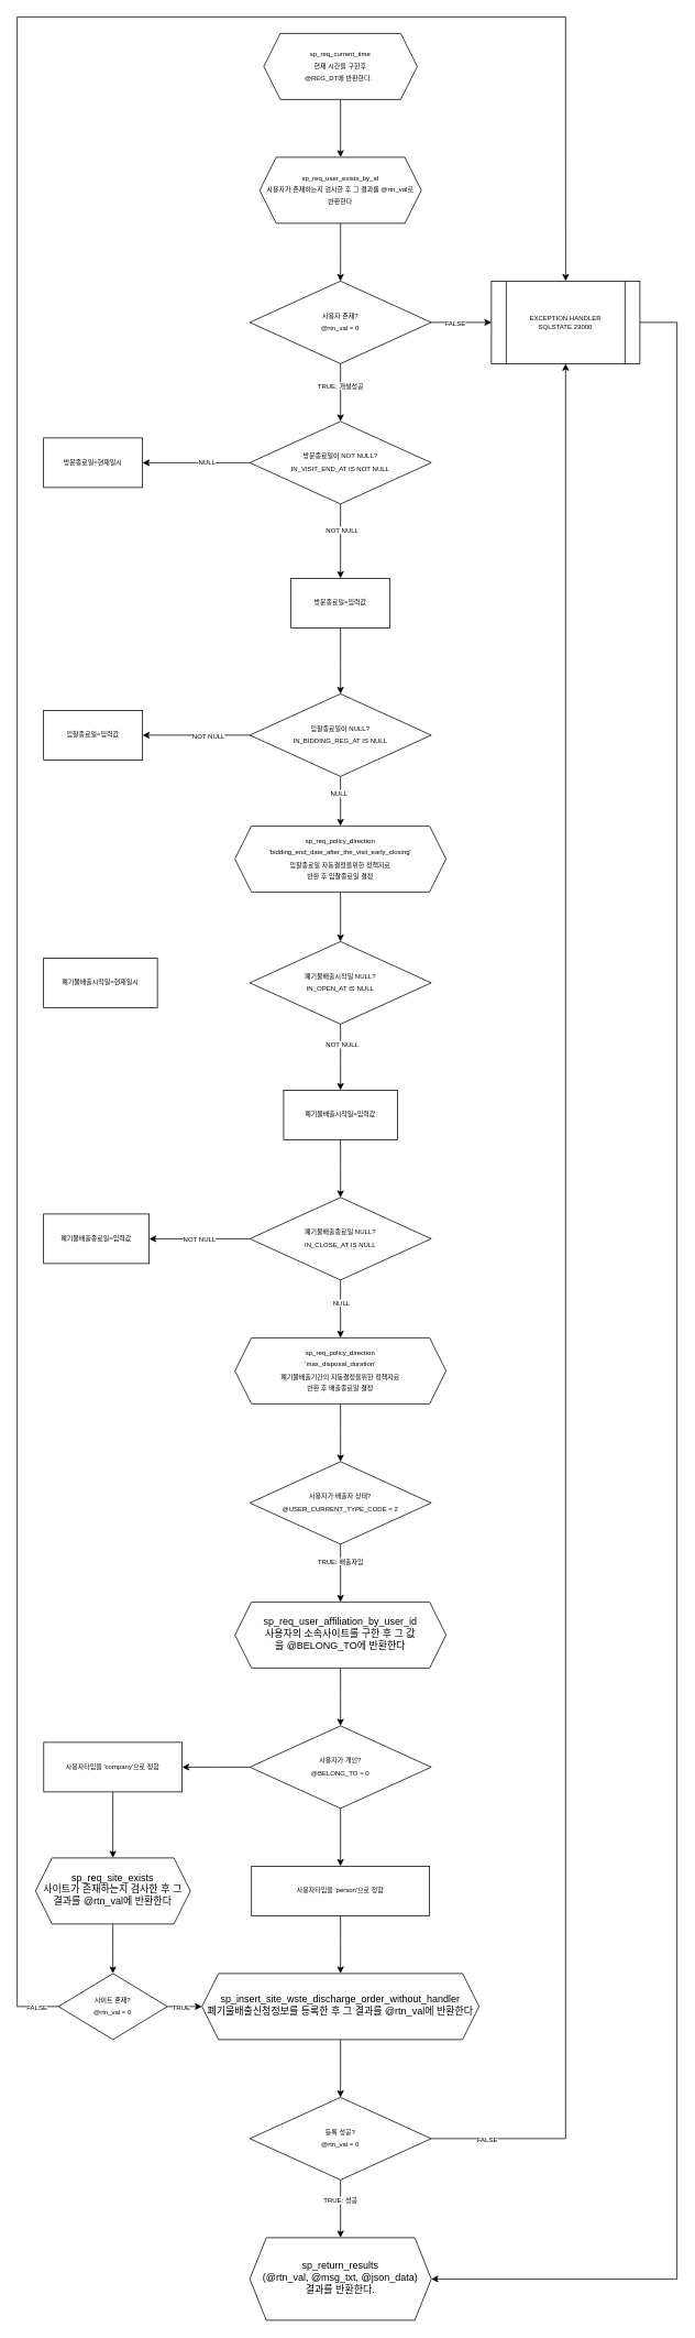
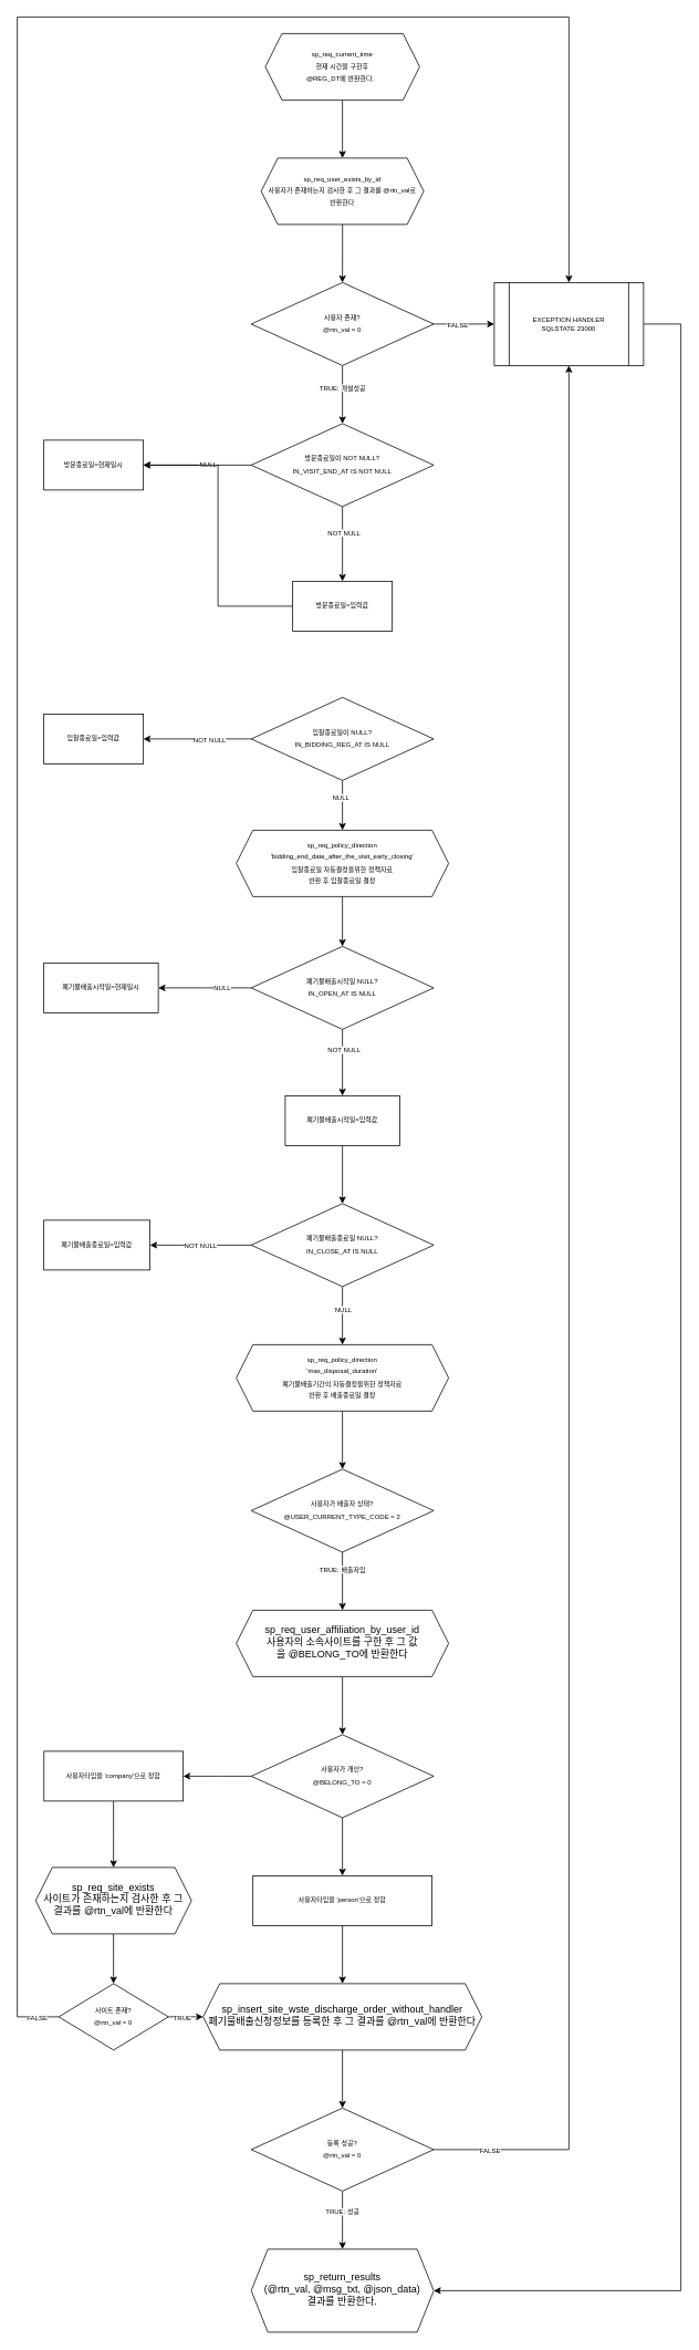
  <mxCell id="0" />
  <mxCell id="1" parent="0" />
  <mxCell id="2" value="" style="edgeStyle=orthogonalEdgeStyle;rounded=0;orthogonalLoop=1;jettySize=auto;html=1;fontSize=8;entryX=0.5;entryY=0;entryDx=0;entryDy=0;" edge="1" parent="1" source="3" target="7"><mxGeometry relative="1" as="geometry"><mxPoint x="435.1" y="170" as="targetPoint" /></mxGeometry></mxCell>
  <mxCell id="3" value="&lt;span style=&quot;font-size: 8px&quot;&gt;sp_req_current_time&lt;/span&gt;&lt;br style=&quot;font-size: 8px&quot;&gt;&lt;span style=&quot;font-size: 8px&quot;&gt;현재 시간을 구한후&lt;/span&gt;&lt;br style=&quot;font-size: 8px&quot;&gt;&lt;span style=&quot;font-size: 8px&quot;&gt;@REG_DT에 반환한다.&amp;nbsp;&amp;nbsp;&lt;/span&gt;" style="shape=hexagon;perimeter=hexagonPerimeter2;whiteSpace=wrap;html=1;fixedSize=1;shadow=0;strokeWidth=1;spacing=6;spacingTop=-4;" vertex="1" parent="1"><mxGeometry x="319.03" y="40" width="186" height="80" as="geometry" /></mxCell>
  <mxCell id="4" style="edgeStyle=elbowEdgeStyle;rounded=0;orthogonalLoop=1;jettySize=auto;html=1;exitX=1;exitY=0.5;exitDx=0;exitDy=0;entryX=1;entryY=0.5;entryDx=0;entryDy=0;fontSize=8;" edge="1" parent="1" source="5" target="62"><mxGeometry relative="1" as="geometry"><Array as="points"><mxPoint x="820" y="1520" /></Array></mxGeometry></mxCell>
  <mxCell id="5" value="EXCEPTION HANDLER&lt;br&gt;SQLSTATE 23000" style="shape=process;whiteSpace=wrap;html=1;backgroundOutline=1;fontSize=8;" vertex="1" parent="1"><mxGeometry x="595.03" y="340" width="180" height="100" as="geometry" /></mxCell>
  <mxCell id="6" value="" style="edgeStyle=orthogonalEdgeStyle;rounded=0;orthogonalLoop=1;jettySize=auto;html=1;" edge="1" parent="1" source="7" target="12"><mxGeometry relative="1" as="geometry" /></mxCell>
  <mxCell id="7" value="&lt;span style=&quot;font-size: 8px&quot;&gt;sp_req_user_exists_by_id&lt;/span&gt;&lt;br&gt;&lt;span style=&quot;font-size: 8px&quot;&gt;사용자가 존재하는지 검사한 후 그 결과를 @rtn_val로 반환한다&lt;/span&gt;" style="shape=hexagon;perimeter=hexagonPerimeter2;whiteSpace=wrap;html=1;fixedSize=1;shadow=0;strokeWidth=1;spacing=6;spacingTop=-4;" vertex="1" parent="1"><mxGeometry x="314.06" y="190" width="195.94" height="80" as="geometry" /></mxCell>
  <mxCell id="8" style="edgeStyle=orthogonalEdgeStyle;rounded=0;orthogonalLoop=1;jettySize=auto;html=1;entryX=0;entryY=0.5;entryDx=0;entryDy=0;fontSize=8;" edge="1" parent="1" source="12" target="5"><mxGeometry relative="1" as="geometry" /></mxCell>
  <mxCell id="9" value="FALSE" style="edgeLabel;html=1;align=center;verticalAlign=middle;resizable=0;points=[];fontSize=8;" vertex="1" connectable="0" parent="8"><mxGeometry x="-0.782" relative="1" as="geometry"><mxPoint x="20" as="offset" /></mxGeometry></mxCell>
  <mxCell id="10" value="" style="edgeStyle=orthogonalEdgeStyle;rounded=0;orthogonalLoop=1;jettySize=auto;html=1;fontSize=8;entryX=0.5;entryY=0;entryDx=0;entryDy=0;" edge="1" parent="1" source="12" target="17"><mxGeometry relative="1" as="geometry"><mxPoint x="460" y="490" as="targetPoint" /></mxGeometry></mxCell>
  <mxCell id="11" value="TRUE: 개설성공" style="edgeLabel;html=1;align=center;verticalAlign=middle;resizable=0;points=[];fontSize=8;" vertex="1" connectable="0" parent="10"><mxGeometry x="-0.258" y="-1" relative="1" as="geometry"><mxPoint as="offset" /></mxGeometry></mxCell>
  <mxCell id="12" value="&lt;font style=&quot;font-size: 8px&quot;&gt;사용자 존재?&lt;br&gt;@rtn_val = 0&lt;/font&gt;" style="rhombus;whiteSpace=wrap;html=1;shadow=0;strokeWidth=1;spacing=6;spacingTop=-4;" vertex="1" parent="1"><mxGeometry x="302.03" y="340" width="220" height="100" as="geometry" /></mxCell>
  <mxCell id="13" value="" style="edgeStyle=orthogonalEdgeStyle;rounded=0;orthogonalLoop=1;jettySize=auto;html=1;fontSize=8;entryX=0.5;entryY=0;entryDx=0;entryDy=0;" edge="1" parent="1" source="17" target="42"><mxGeometry relative="1" as="geometry"><mxPoint x="440" y="660" as="targetPoint" /></mxGeometry></mxCell>
  <mxCell id="14" value="NOT NULL" style="edgeLabel;html=1;align=center;verticalAlign=middle;resizable=0;points=[];fontSize=8;" vertex="1" connectable="0" parent="13"><mxGeometry x="-0.31" relative="1" as="geometry"><mxPoint x="1" as="offset" /></mxGeometry></mxCell>
  <mxCell id="15" value="" style="edgeStyle=elbowEdgeStyle;rounded=0;orthogonalLoop=1;jettySize=auto;html=1;fontSize=8;" edge="1" parent="1" source="17" target="18"><mxGeometry relative="1" as="geometry" /></mxCell>
  <mxCell id="16" value="NULL" style="edgeLabel;html=1;align=center;verticalAlign=middle;resizable=0;points=[];fontSize=8;" vertex="1" connectable="0" parent="15"><mxGeometry x="-0.19" y="-1" relative="1" as="geometry"><mxPoint as="offset" /></mxGeometry></mxCell>
  <mxCell id="17" value="&lt;font style=&quot;font-size: 8px&quot;&gt;방문종료일이 NOT NULL?&lt;br&gt;IN_VISIT_END_AT IS NOT NULL&lt;/font&gt;" style="rhombus;whiteSpace=wrap;html=1;shadow=0;strokeWidth=1;spacing=6;spacingTop=-4;" vertex="1" parent="1"><mxGeometry x="302.03" y="510" width="220" height="100" as="geometry" /></mxCell>
  <mxCell id="18" value="&lt;font style=&quot;font-size: 8px&quot;&gt;방문종료일=현재일시&lt;/font&gt;" style="whiteSpace=wrap;html=1;shadow=0;strokeWidth=1;spacing=6;spacingTop=-4;" vertex="1" parent="1"><mxGeometry x="52.03" y="530" width="120" height="60" as="geometry" /></mxCell>
  <mxCell id="19" style="edgeStyle=elbowEdgeStyle;rounded=0;orthogonalLoop=1;jettySize=auto;html=1;entryX=0.5;entryY=0;entryDx=0;entryDy=0;fontSize=8;" edge="1" parent="1" source="23" target="25"><mxGeometry relative="1" as="geometry" /></mxCell>
  <mxCell id="20" value="NULL" style="edgeLabel;html=1;align=center;verticalAlign=middle;resizable=0;points=[];fontSize=8;" vertex="1" connectable="0" parent="19"><mxGeometry x="-0.296" y="-2" relative="1" as="geometry"><mxPoint x="-1" as="offset" /></mxGeometry></mxCell>
  <mxCell id="21" value="" style="edgeStyle=elbowEdgeStyle;rounded=0;orthogonalLoop=1;jettySize=auto;html=1;fontSize=8;" edge="1" parent="1" source="23" target="26"><mxGeometry relative="1" as="geometry" /></mxCell>
  <mxCell id="22" value="NOT NULL" style="edgeLabel;html=1;align=center;verticalAlign=middle;resizable=0;points=[];fontSize=8;" vertex="1" connectable="0" parent="21"><mxGeometry x="-0.219" relative="1" as="geometry"><mxPoint as="offset" /></mxGeometry></mxCell>
  <mxCell id="23" value="&lt;font style=&quot;font-size: 8px&quot;&gt;입찰종료일이 NULL?&lt;br&gt;IN_BIDDING_REG_AT IS NULL&lt;/font&gt;" style="rhombus;whiteSpace=wrap;html=1;shadow=0;strokeWidth=1;spacing=6;spacingTop=-4;" vertex="1" parent="1"><mxGeometry x="302.03" y="840" width="220" height="100" as="geometry" /></mxCell>
  <mxCell id="24" value="" style="edgeStyle=elbowEdgeStyle;rounded=0;orthogonalLoop=1;jettySize=auto;html=1;fontSize=8;entryX=0.5;entryY=0;entryDx=0;entryDy=0;" edge="1" parent="1" source="25" target="31"><mxGeometry relative="1" as="geometry"><mxPoint x="460" y="1120" as="targetPoint" /></mxGeometry></mxCell>
  <mxCell id="25" value="&lt;span style=&quot;font-size: 8px&quot;&gt;sp_req_policy_direction&lt;/span&gt;&lt;br&gt;&lt;span style=&quot;font-size: 8px&quot;&gt;'bidding_end_date_after_the_visit_early_closing'&lt;br&gt;입찰종료일 자동결정을위한 정책자료 &lt;br&gt;반환 후 입찰종료일 결정&lt;br&gt;&lt;/span&gt;" style="shape=hexagon;perimeter=hexagonPerimeter2;whiteSpace=wrap;html=1;fixedSize=1;shadow=0;strokeWidth=1;spacing=6;spacingTop=-4;" vertex="1" parent="1"><mxGeometry x="284.06" y="1000" width="255.94" height="80" as="geometry" /></mxCell>
  <mxCell id="26" value="&lt;span style=&quot;font-size: 8px&quot;&gt;입찰종료일=&lt;/span&gt;&lt;span style=&quot;font-size: 8px&quot;&gt;입력값&lt;/span&gt;" style="whiteSpace=wrap;html=1;shadow=0;strokeWidth=1;spacing=6;spacingTop=-4;" vertex="1" parent="1"><mxGeometry x="52.03" y="860" width="120" height="60" as="geometry" /></mxCell>
+ <mxCell id="27" style="edgeStyle=elbowEdgeStyle;rounded=0;orthogonalLoop=1;jettySize=auto;html=1;fontSize=8;" edge="1" parent="1" source="31" target="32"><mxGeometry relative="1" as="geometry" /></mxCell>
+ <mxCell id="28" value="NULL" style="edgeLabel;html=1;align=center;verticalAlign=middle;resizable=0;points=[];fontSize=8;" vertex="1" connectable="0" parent="27"><mxGeometry x="-0.363" y="-1" relative="1" as="geometry"><mxPoint as="offset" /></mxGeometry></mxCell>
  <mxCell id="29" value="" style="edgeStyle=elbowEdgeStyle;rounded=0;orthogonalLoop=1;jettySize=auto;html=1;fontSize=8;" edge="1" parent="1" source="31" target="44"><mxGeometry relative="1" as="geometry" /></mxCell>
  <mxCell id="30" value="NOT NULL" style="edgeLabel;html=1;align=center;verticalAlign=middle;resizable=0;points=[];fontSize=8;" vertex="1" connectable="0" parent="29"><mxGeometry x="-0.37" y="1" relative="1" as="geometry"><mxPoint as="offset" /></mxGeometry></mxCell>
  <mxCell id="31" value="&lt;font style=&quot;font-size: 8px&quot;&gt;폐기물배출시작일 NULL?&lt;br&gt;IN_OPEN_AT IS NULL&lt;/font&gt;" style="rhombus;whiteSpace=wrap;html=1;shadow=0;strokeWidth=1;spacing=6;spacingTop=-4;" vertex="1" parent="1"><mxGeometry x="302.03" y="1140" width="220" height="100" as="geometry" /></mxCell>
  <mxCell id="32" value="&lt;span style=&quot;font-size: 8px&quot;&gt;폐기물배출시작일=현재일시&lt;/span&gt;" style="whiteSpace=wrap;html=1;shadow=0;strokeWidth=1;spacing=6;spacingTop=-4;" vertex="1" parent="1"><mxGeometry x="52.03" y="1160" width="137.97" height="60" as="geometry" /></mxCell>
  <mxCell id="33" style="edgeStyle=elbowEdgeStyle;rounded=0;orthogonalLoop=1;jettySize=auto;html=1;entryX=1;entryY=0.5;entryDx=0;entryDy=0;fontSize=8;" edge="1" parent="1" source="37" target="38"><mxGeometry relative="1" as="geometry" /></mxCell>
  <mxCell id="34" value="NOT NULL" style="edgeLabel;html=1;align=center;verticalAlign=middle;resizable=0;points=[];fontSize=8;" vertex="1" connectable="0" parent="33"><mxGeometry x="-0.449" y="1" relative="1" as="geometry"><mxPoint x="-28" y="-1" as="offset" /></mxGeometry></mxCell>
  <mxCell id="35" value="" style="edgeStyle=elbowEdgeStyle;rounded=0;orthogonalLoop=1;jettySize=auto;html=1;fontSize=8;" edge="1" parent="1" source="37" target="40"><mxGeometry relative="1" as="geometry" /></mxCell>
  <mxCell id="36" value="NULL" style="edgeLabel;html=1;align=center;verticalAlign=middle;resizable=0;points=[];fontSize=8;" vertex="1" connectable="0" parent="35"><mxGeometry x="-0.193" relative="1" as="geometry"><mxPoint as="offset" /></mxGeometry></mxCell>
  <mxCell id="37" value="&lt;font style=&quot;font-size: 8px&quot;&gt;폐기물배출종료일 NULL?&lt;br&gt;IN_CLOSE_AT IS NULL&lt;/font&gt;" style="rhombus;whiteSpace=wrap;html=1;shadow=0;strokeWidth=1;spacing=6;spacingTop=-4;" vertex="1" parent="1"><mxGeometry x="302.03" y="1450" width="220" height="100" as="geometry" /></mxCell>
  <mxCell id="38" value="&lt;span style=&quot;font-size: 8px&quot;&gt;폐기물배출종료일=&lt;/span&gt;&lt;span style=&quot;font-size: 8px&quot;&gt;입력값&lt;/span&gt;" style="whiteSpace=wrap;html=1;shadow=0;strokeWidth=1;spacing=6;spacingTop=-4;" vertex="1" parent="1"><mxGeometry x="52.03" y="1470" width="127.97" height="60" as="geometry" /></mxCell>
  <mxCell id="39" value="" style="edgeStyle=elbowEdgeStyle;rounded=0;orthogonalLoop=1;jettySize=auto;html=1;fontSize=8;" edge="1" parent="1" source="40" target="47"><mxGeometry relative="1" as="geometry" /></mxCell>
  <mxCell id="40" value="&lt;span style=&quot;font-size: 8px&quot;&gt;sp_req_policy_direction&lt;/span&gt;&lt;br&gt;&lt;span style=&quot;font-size: 8px&quot;&gt;'max_disposal_duration'&lt;/span&gt;&lt;br&gt;&lt;span style=&quot;font-size: 8px&quot;&gt;폐기물배출기간의 자동결정을위한 정책자료 &lt;/span&gt;&lt;br&gt;&lt;span style=&quot;font-size: 8px&quot;&gt;반환 후 배출종료일 결정&lt;/span&gt;" style="shape=hexagon;perimeter=hexagonPerimeter2;whiteSpace=wrap;html=1;fixedSize=1;shadow=0;strokeWidth=1;spacing=6;spacingTop=-4;" vertex="1" parent="1"><mxGeometry x="284.06" y="1620" width="255.94" height="80" as="geometry" /></mxCell>
- <mxCell id="41" value="" style="edgeStyle=elbowEdgeStyle;rounded=0;orthogonalLoop=1;jettySize=auto;html=1;fontSize=8;" edge="1" parent="1" source="42" target="23"><mxGeometry relative="1" as="geometry" /></mxCell>
+ <mxCell id="41" value="" style="edgeStyle=elbowEdgeStyle;rounded=0;orthogonalLoop=1;jettySize=auto;html=1;fontSize=8;" edge="1" parent="1" source="42" target="18"><mxGeometry relative="1" as="geometry" /></mxCell>
  <mxCell id="42" value="&lt;font style=&quot;font-size: 8px&quot;&gt;방문종료일=입력값&lt;/font&gt;" style="whiteSpace=wrap;html=1;shadow=0;strokeWidth=1;spacing=6;spacingTop=-4;" vertex="1" parent="1"><mxGeometry x="352.03" y="700" width="120" height="60" as="geometry" /></mxCell>
  <mxCell id="43" value="" style="edgeStyle=elbowEdgeStyle;rounded=0;orthogonalLoop=1;jettySize=auto;html=1;fontSize=8;" edge="1" parent="1" source="44" target="37"><mxGeometry relative="1" as="geometry" /></mxCell>
  <mxCell id="44" value="&lt;span style=&quot;font-size: 8px&quot;&gt;폐기물배출시작일=입력값&lt;/span&gt;" style="whiteSpace=wrap;html=1;shadow=0;strokeWidth=1;spacing=6;spacingTop=-4;" vertex="1" parent="1"><mxGeometry x="343.05" y="1320" width="137.97" height="60" as="geometry" /></mxCell>
  <mxCell id="45" value="" style="edgeStyle=elbowEdgeStyle;rounded=0;orthogonalLoop=1;jettySize=auto;html=1;fontSize=8;entryX=0.5;entryY=0;entryDx=0;entryDy=0;" edge="1" parent="1" source="47" target="49"><mxGeometry relative="1" as="geometry"><mxPoint x="500" y="1900" as="targetPoint" /></mxGeometry></mxCell>
  <mxCell id="46" value="TRUE: 배출자임" style="edgeLabel;html=1;align=center;verticalAlign=middle;resizable=0;points=[];fontSize=8;" vertex="1" connectable="0" parent="45"><mxGeometry x="-0.389" y="-1" relative="1" as="geometry"><mxPoint as="offset" /></mxGeometry></mxCell>
  <mxCell id="47" value="&lt;span style=&quot;font-size: 8px&quot;&gt;사용자가 배출자 상태?&lt;/span&gt;&lt;br&gt;&lt;span style=&quot;font-size: 8px&quot;&gt;@USER_CURRENT_TYPE_CODE = 2&lt;/span&gt;" style="rhombus;whiteSpace=wrap;html=1;shadow=0;strokeWidth=1;spacing=6;spacingTop=-4;" vertex="1" parent="1"><mxGeometry x="302.03" y="1770" width="220" height="100" as="geometry" /></mxCell>
  <mxCell id="48" value="" style="edgeStyle=elbowEdgeStyle;rounded=0;orthogonalLoop=1;jettySize=auto;html=1;fontSize=8;" edge="1" parent="1" source="49" target="52"><mxGeometry relative="1" as="geometry" /></mxCell>
  <mxCell id="49" value="sp_req_user_affiliation_by_user_id&lt;br&gt;사용자의 소속사이트를 구한 후 그 값을&amp;nbsp;@BELONG_TO에 반환한다" style="shape=hexagon;perimeter=hexagonPerimeter2;whiteSpace=wrap;html=1;fixedSize=1;shadow=0;strokeWidth=1;spacing=6;spacingTop=-4;" vertex="1" parent="1"><mxGeometry x="284.07" y="1940" width="255.94" height="80" as="geometry" /></mxCell>
  <mxCell id="50" value="" style="edgeStyle=elbowEdgeStyle;rounded=0;orthogonalLoop=1;jettySize=auto;html=1;fontSize=8;" edge="1" parent="1" source="52" target="54"><mxGeometry relative="1" as="geometry" /></mxCell>
  <mxCell id="51" value="" style="edgeStyle=elbowEdgeStyle;rounded=0;orthogonalLoop=1;jettySize=auto;html=1;fontSize=8;" edge="1" parent="1" source="52" target="64"><mxGeometry relative="1" as="geometry" /></mxCell>
  <mxCell id="52" value="&lt;span style=&quot;font-size: 8px&quot;&gt;사용자가 개인?&lt;/span&gt;&lt;br&gt;&lt;span style=&quot;font-size: 8px&quot;&gt;@BELONG_TO = 0&lt;/span&gt;" style="rhombus;whiteSpace=wrap;html=1;shadow=0;strokeWidth=1;spacing=6;spacingTop=-4;" vertex="1" parent="1"><mxGeometry x="302.03" y="2090" width="220" height="100" as="geometry" /></mxCell>
  <mxCell id="53" value="" style="edgeStyle=elbowEdgeStyle;rounded=0;orthogonalLoop=1;jettySize=auto;html=1;fontSize=8;" edge="1" parent="1" source="54" target="56"><mxGeometry relative="1" as="geometry" /></mxCell>
  <mxCell id="54" value="&lt;span style=&quot;font-size: 8px&quot;&gt;사용자타입을 'person'으로 정함&lt;/span&gt;" style="whiteSpace=wrap;html=1;shadow=0;strokeWidth=1;spacing=6;spacingTop=-4;" vertex="1" parent="1"><mxGeometry x="304.09" y="2260" width="215.91" height="60" as="geometry" /></mxCell>
  <mxCell id="55" value="" style="edgeStyle=elbowEdgeStyle;rounded=0;orthogonalLoop=1;jettySize=auto;html=1;fontSize=8;" edge="1" parent="1" source="56" target="61"><mxGeometry relative="1" as="geometry" /></mxCell>
  <mxCell id="56" value="sp_insert_site_wste_discharge_order_without_handler&lt;br&gt;폐기물배출신청정보를 등록한 후 그 결과를&amp;nbsp;@rtn_val에 반환한다" style="shape=hexagon;perimeter=hexagonPerimeter2;whiteSpace=wrap;html=1;fixedSize=1;shadow=0;strokeWidth=1;spacing=6;spacingTop=-4;" vertex="1" parent="1"><mxGeometry x="244.06" y="2390" width="335.94" height="80" as="geometry" /></mxCell>
  <mxCell id="57" style="edgeStyle=elbowEdgeStyle;rounded=0;orthogonalLoop=1;jettySize=auto;html=1;entryX=0.5;entryY=1;entryDx=0;entryDy=0;fontSize=8;" edge="1" parent="1" source="61" target="5"><mxGeometry relative="1" as="geometry"><Array as="points"><mxPoint x="685" y="690" /></Array></mxGeometry></mxCell>
  <mxCell id="58" value="FALSE" style="edgeLabel;html=1;align=center;verticalAlign=middle;resizable=0;points=[];fontSize=8;" vertex="1" connectable="0" parent="57"><mxGeometry x="-0.942" y="-1" relative="1" as="geometry"><mxPoint as="offset" /></mxGeometry></mxCell>
  <mxCell id="59" value="" style="edgeStyle=elbowEdgeStyle;rounded=0;orthogonalLoop=1;jettySize=auto;html=1;fontSize=8;" edge="1" parent="1" source="61" target="62"><mxGeometry relative="1" as="geometry" /></mxCell>
  <mxCell id="60" value="TRUE: 성공" style="edgeLabel;html=1;align=center;verticalAlign=middle;resizable=0;points=[];fontSize=8;" vertex="1" connectable="0" parent="59"><mxGeometry x="-0.3" y="-1" relative="1" as="geometry"><mxPoint as="offset" /></mxGeometry></mxCell>
  <mxCell id="61" value="&lt;span style=&quot;font-size: 8px&quot;&gt;등록 성공?&lt;/span&gt;&lt;br&gt;&lt;span style=&quot;font-size: 8px&quot;&gt;@rtn_val = 0&lt;/span&gt;" style="rhombus;whiteSpace=wrap;html=1;shadow=0;strokeWidth=1;spacing=6;spacingTop=-4;" vertex="1" parent="1"><mxGeometry x="302.03" y="2540" width="220" height="100" as="geometry" /></mxCell>
  <mxCell id="62" value="sp_return_results&lt;br&gt;(@rtn_val, @msg_txt, @json_data)&lt;br&gt;결과를 반환한다." style="shape=hexagon;perimeter=hexagonPerimeter2;whiteSpace=wrap;html=1;fixedSize=1;shadow=0;strokeWidth=1;spacing=6;spacingTop=-4;" vertex="1" parent="1"><mxGeometry x="302.05" y="2710" width="220" height="100" as="geometry" /></mxCell>
  <mxCell id="63" value="" style="edgeStyle=elbowEdgeStyle;rounded=0;orthogonalLoop=1;jettySize=auto;html=1;fontSize=8;" edge="1" parent="1" source="64" target="66"><mxGeometry relative="1" as="geometry" /></mxCell>
  <mxCell id="64" value="&lt;span style=&quot;font-size: 8px&quot;&gt;사용자타입을 'company'으로 정함&lt;/span&gt;" style="whiteSpace=wrap;html=1;shadow=0;strokeWidth=1;spacing=6;spacingTop=-4;" vertex="1" parent="1"><mxGeometry x="52.21" y="2110" width="167.79" height="60" as="geometry" /></mxCell>
  <mxCell id="65" value="" style="edgeStyle=elbowEdgeStyle;rounded=0;orthogonalLoop=1;jettySize=auto;html=1;fontSize=8;" edge="1" parent="1" source="66" target="69"><mxGeometry relative="1" as="geometry" /></mxCell>
  <mxCell id="66" value="sp_req_site_exists&lt;br&gt;사이트가 존재하는지 검사한 후 그 결과를&amp;nbsp;@rtn_val에 반환한다" style="shape=hexagon;perimeter=hexagonPerimeter2;whiteSpace=wrap;html=1;fixedSize=1;shadow=0;strokeWidth=1;spacing=6;spacingTop=-4;" vertex="1" parent="1"><mxGeometry x="42.22" y="2250" width="187.78" height="80" as="geometry" /></mxCell>
  <mxCell id="67" value="" style="edgeStyle=elbowEdgeStyle;rounded=0;orthogonalLoop=1;jettySize=auto;html=1;fontSize=8;" edge="1" parent="1" source="69" target="56"><mxGeometry relative="1" as="geometry" /></mxCell>
  <mxCell id="68" value="TRUE" style="edgeLabel;html=1;align=center;verticalAlign=middle;resizable=0;points=[];fontSize=8;" vertex="1" connectable="0" parent="67"><mxGeometry x="-0.406" y="1" relative="1" as="geometry"><mxPoint x="4" y="1" as="offset" /></mxGeometry></mxCell>
  <mxCell id="69" value="&lt;span style=&quot;font-size: 8px&quot;&gt;사이트 존재?&lt;br&gt;&lt;/span&gt;&lt;span style=&quot;font-size: 8px&quot;&gt;@rtn_val = 0&lt;/span&gt;&lt;span style=&quot;font-size: 8px&quot;&gt;&lt;br&gt;&lt;/span&gt;" style="rhombus;whiteSpace=wrap;html=1;shadow=0;strokeWidth=1;spacing=6;spacingTop=-4;" vertex="1" parent="1"><mxGeometry x="70" y="2390" width="132.22" height="80" as="geometry" /></mxCell>
  <mxCell id="70" style="edgeStyle=orthogonalEdgeStyle;rounded=0;orthogonalLoop=1;jettySize=auto;html=1;fontSize=8;entryX=0.5;entryY=0;entryDx=0;entryDy=0;exitX=0;exitY=0.5;exitDx=0;exitDy=0;" edge="1" parent="1" source="69" target="5"><mxGeometry relative="1" as="geometry"><mxPoint x="80" y="2220" as="sourcePoint" /><mxPoint x="719.93" y="220" as="targetPoint" /><Array as="points"><mxPoint x="20" y="2430" /><mxPoint x="20" y="20" /><mxPoint x="685" y="20" /></Array></mxGeometry></mxCell>
  <mxCell id="71" value="FALSE" style="edgeLabel;html=1;align=center;verticalAlign=middle;resizable=0;points=[];fontSize=8;" vertex="1" connectable="0" parent="70"><mxGeometry x="-0.982" y="-1" relative="1" as="geometry"><mxPoint x="4" y="1" as="offset" /></mxGeometry></mxCell>
